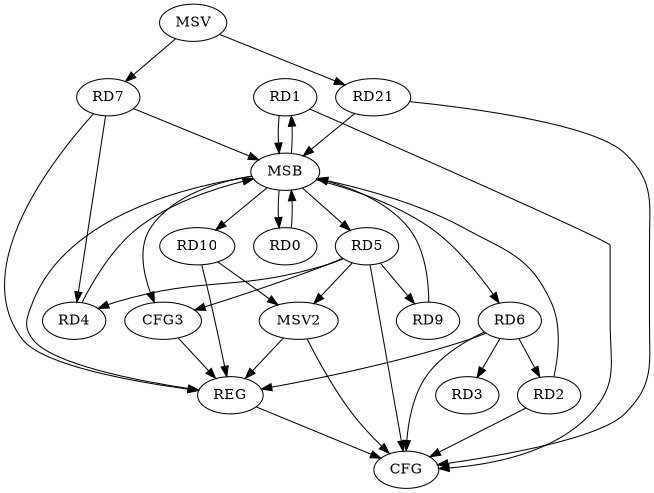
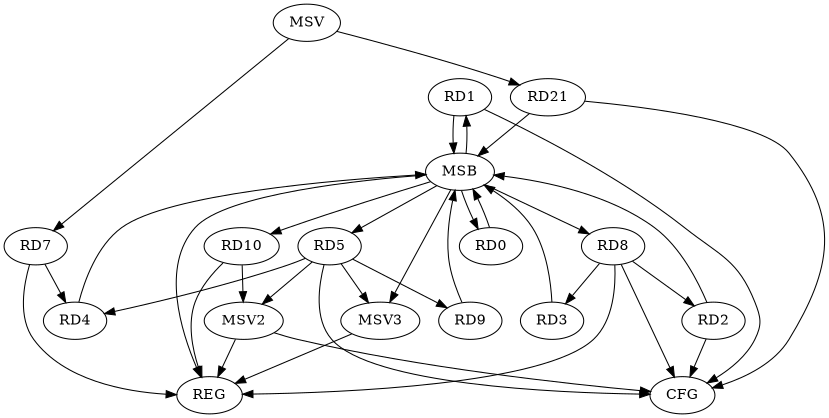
  strict digraph {
    n1 [label=RD1]
    n2 [label=MSB]
    n3 [label=CFG]
    n4 [label=RD5]
    n5 [label=REG]
-   n6 [label=CFG3]
+   n6 [label=MSV3]
    n7 [label=RD0]
-   n8 [label=RD6]
+   n8 [label=RD8]
    n9 [label=RD10]
    n10 [label=RD2]
    n11 [label=RD3]
    n12 [label=RD4]
    n13 [label=RD9]
    n14 [label=MSV2]
    n15 [label=RD7]
    n16 [label=RD21]
    n17 [label=MSV]
    n1 -> n2
    n1 -> n3
    n2 -> n1
    n2 -> n4
    n2 -> n5
    n2 -> n6
    n2 -> n7
    n2 -> n8
    n2 -> n9
    n4 -> n3
    n4 -> n6
    n4 -> n12
    n4 -> n13
    n4 -> n14
-   n5 -> n3
    n6 -> n5
    n7 -> n2
    n8 -> n3
    n8 -> n5
    n8 -> n10
    n8 -> n11
    n9 -> n5
    n9 -> n14
    n10 -> n2
    n10 -> n3
-   n15 -> n2
+   n11 -> n2
    n12 -> n2
    n13 -> n2
    n14 -> n3
    n14 -> n5
    n15 -> n5
    n15 -> n12
    n16 -> n2
    n16 -> n3
    n17 -> n15
    n17 -> n16
  }
